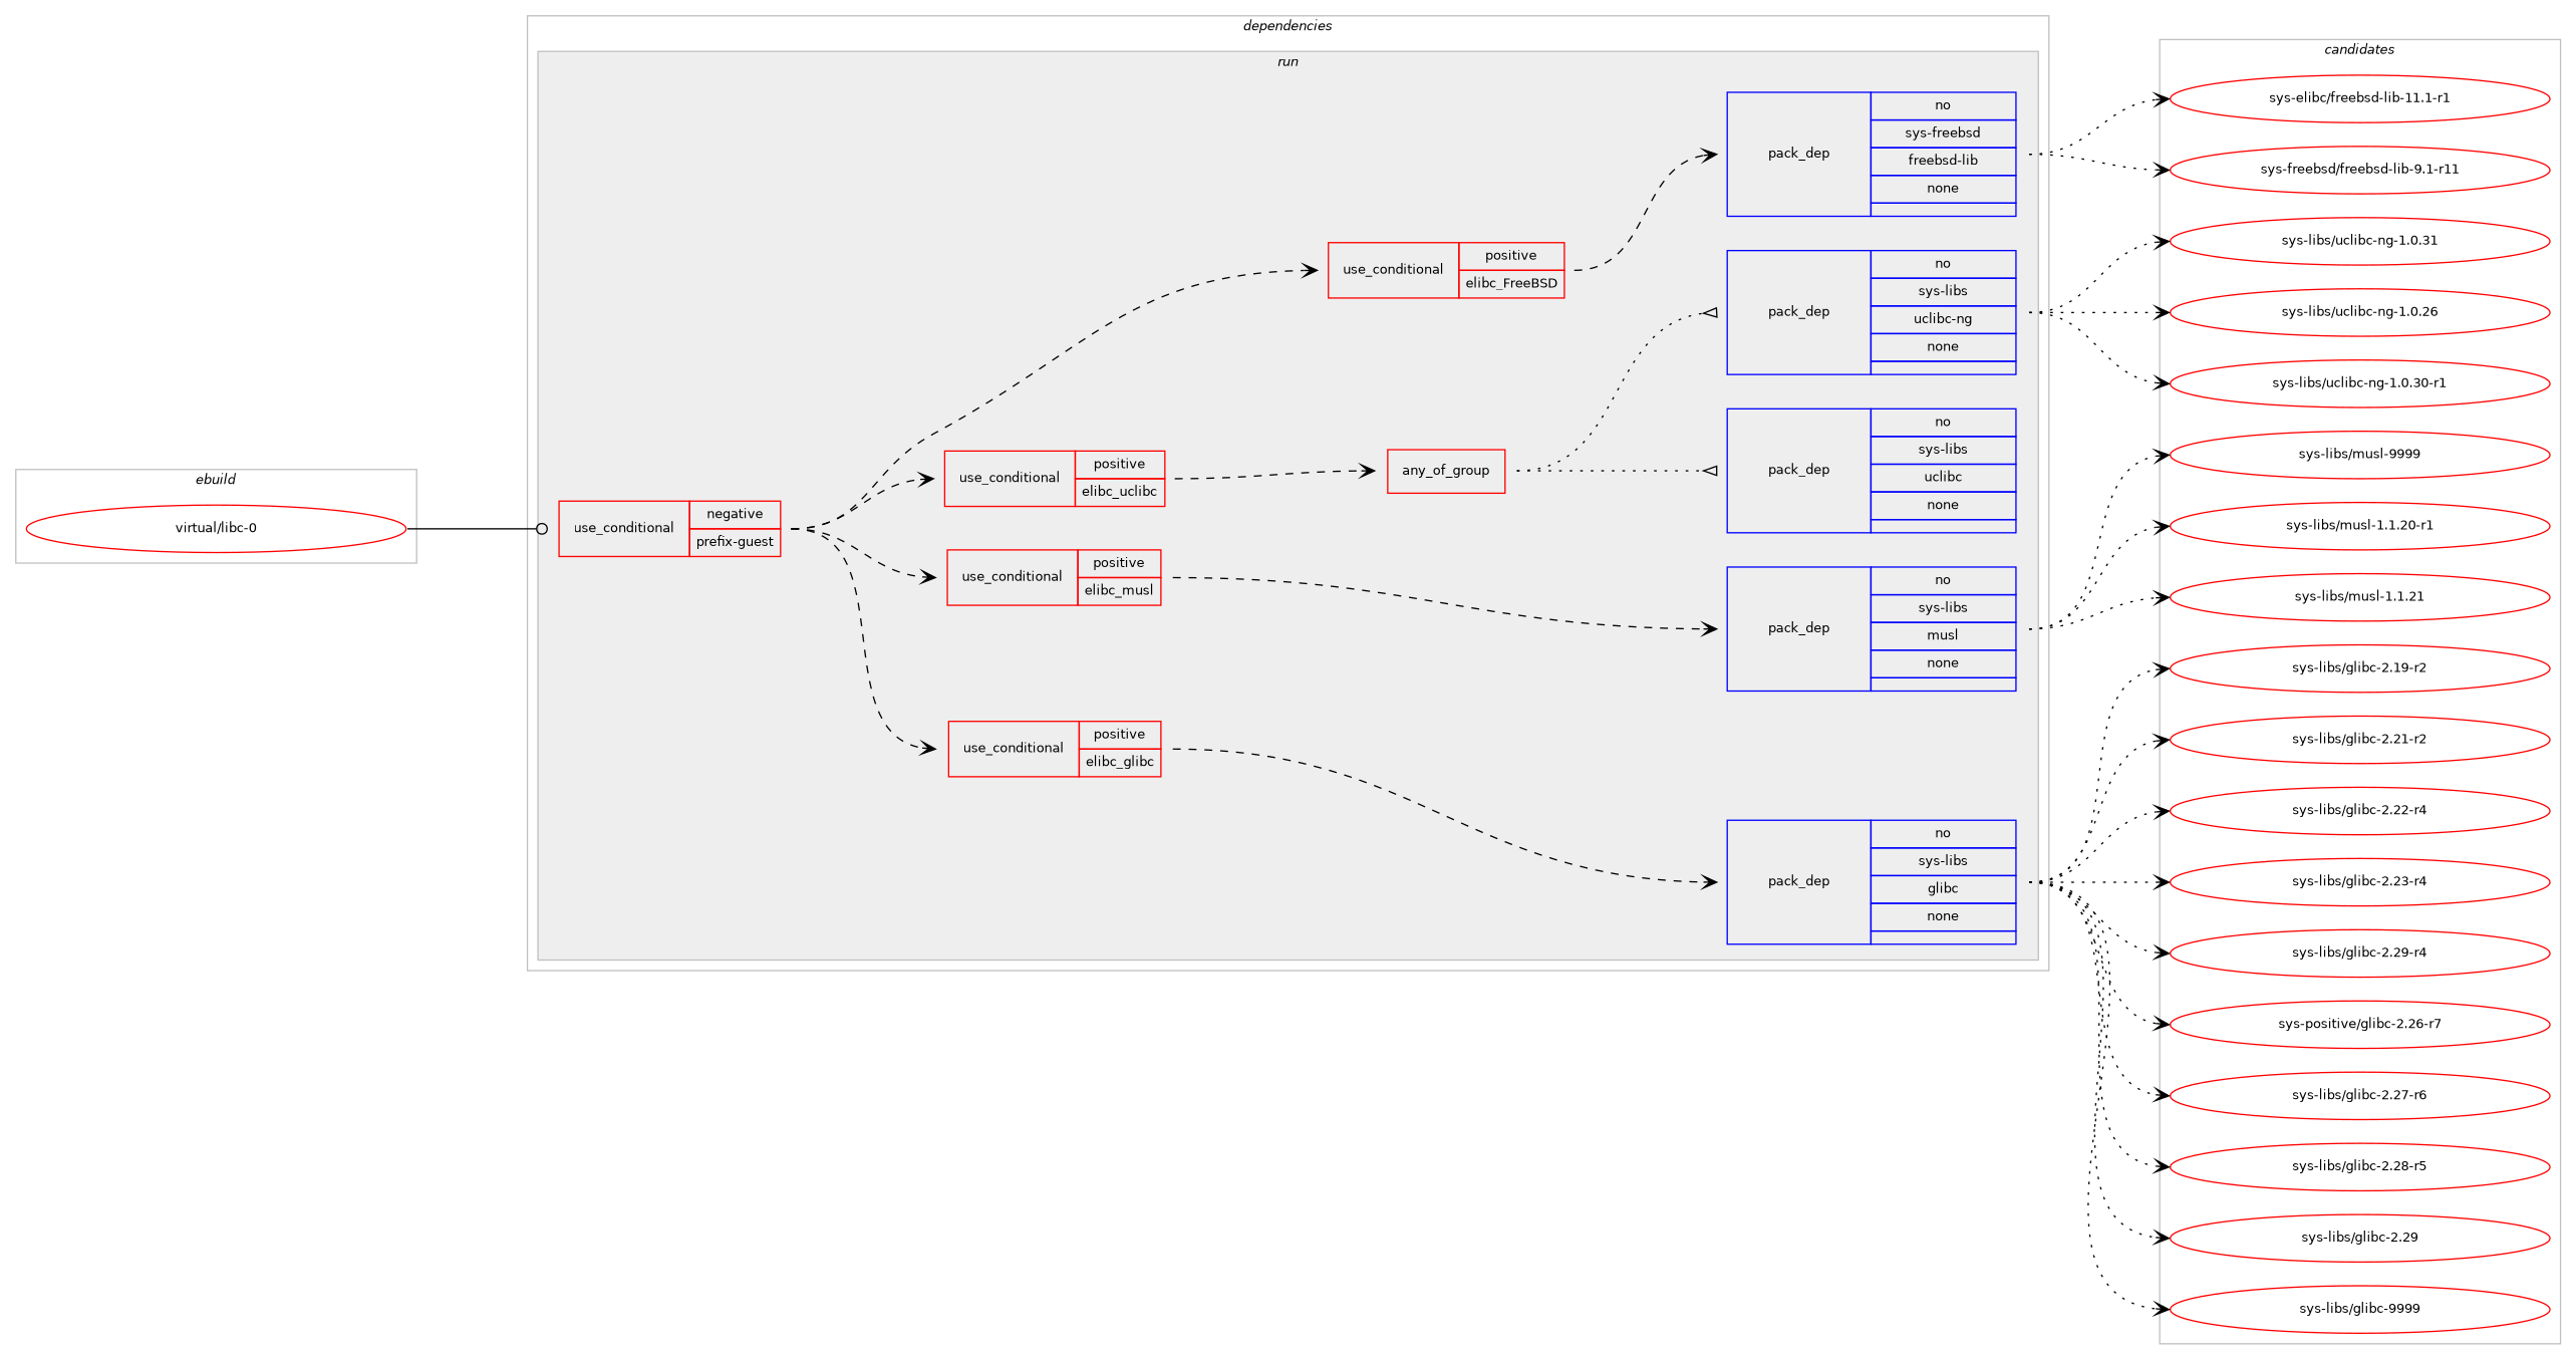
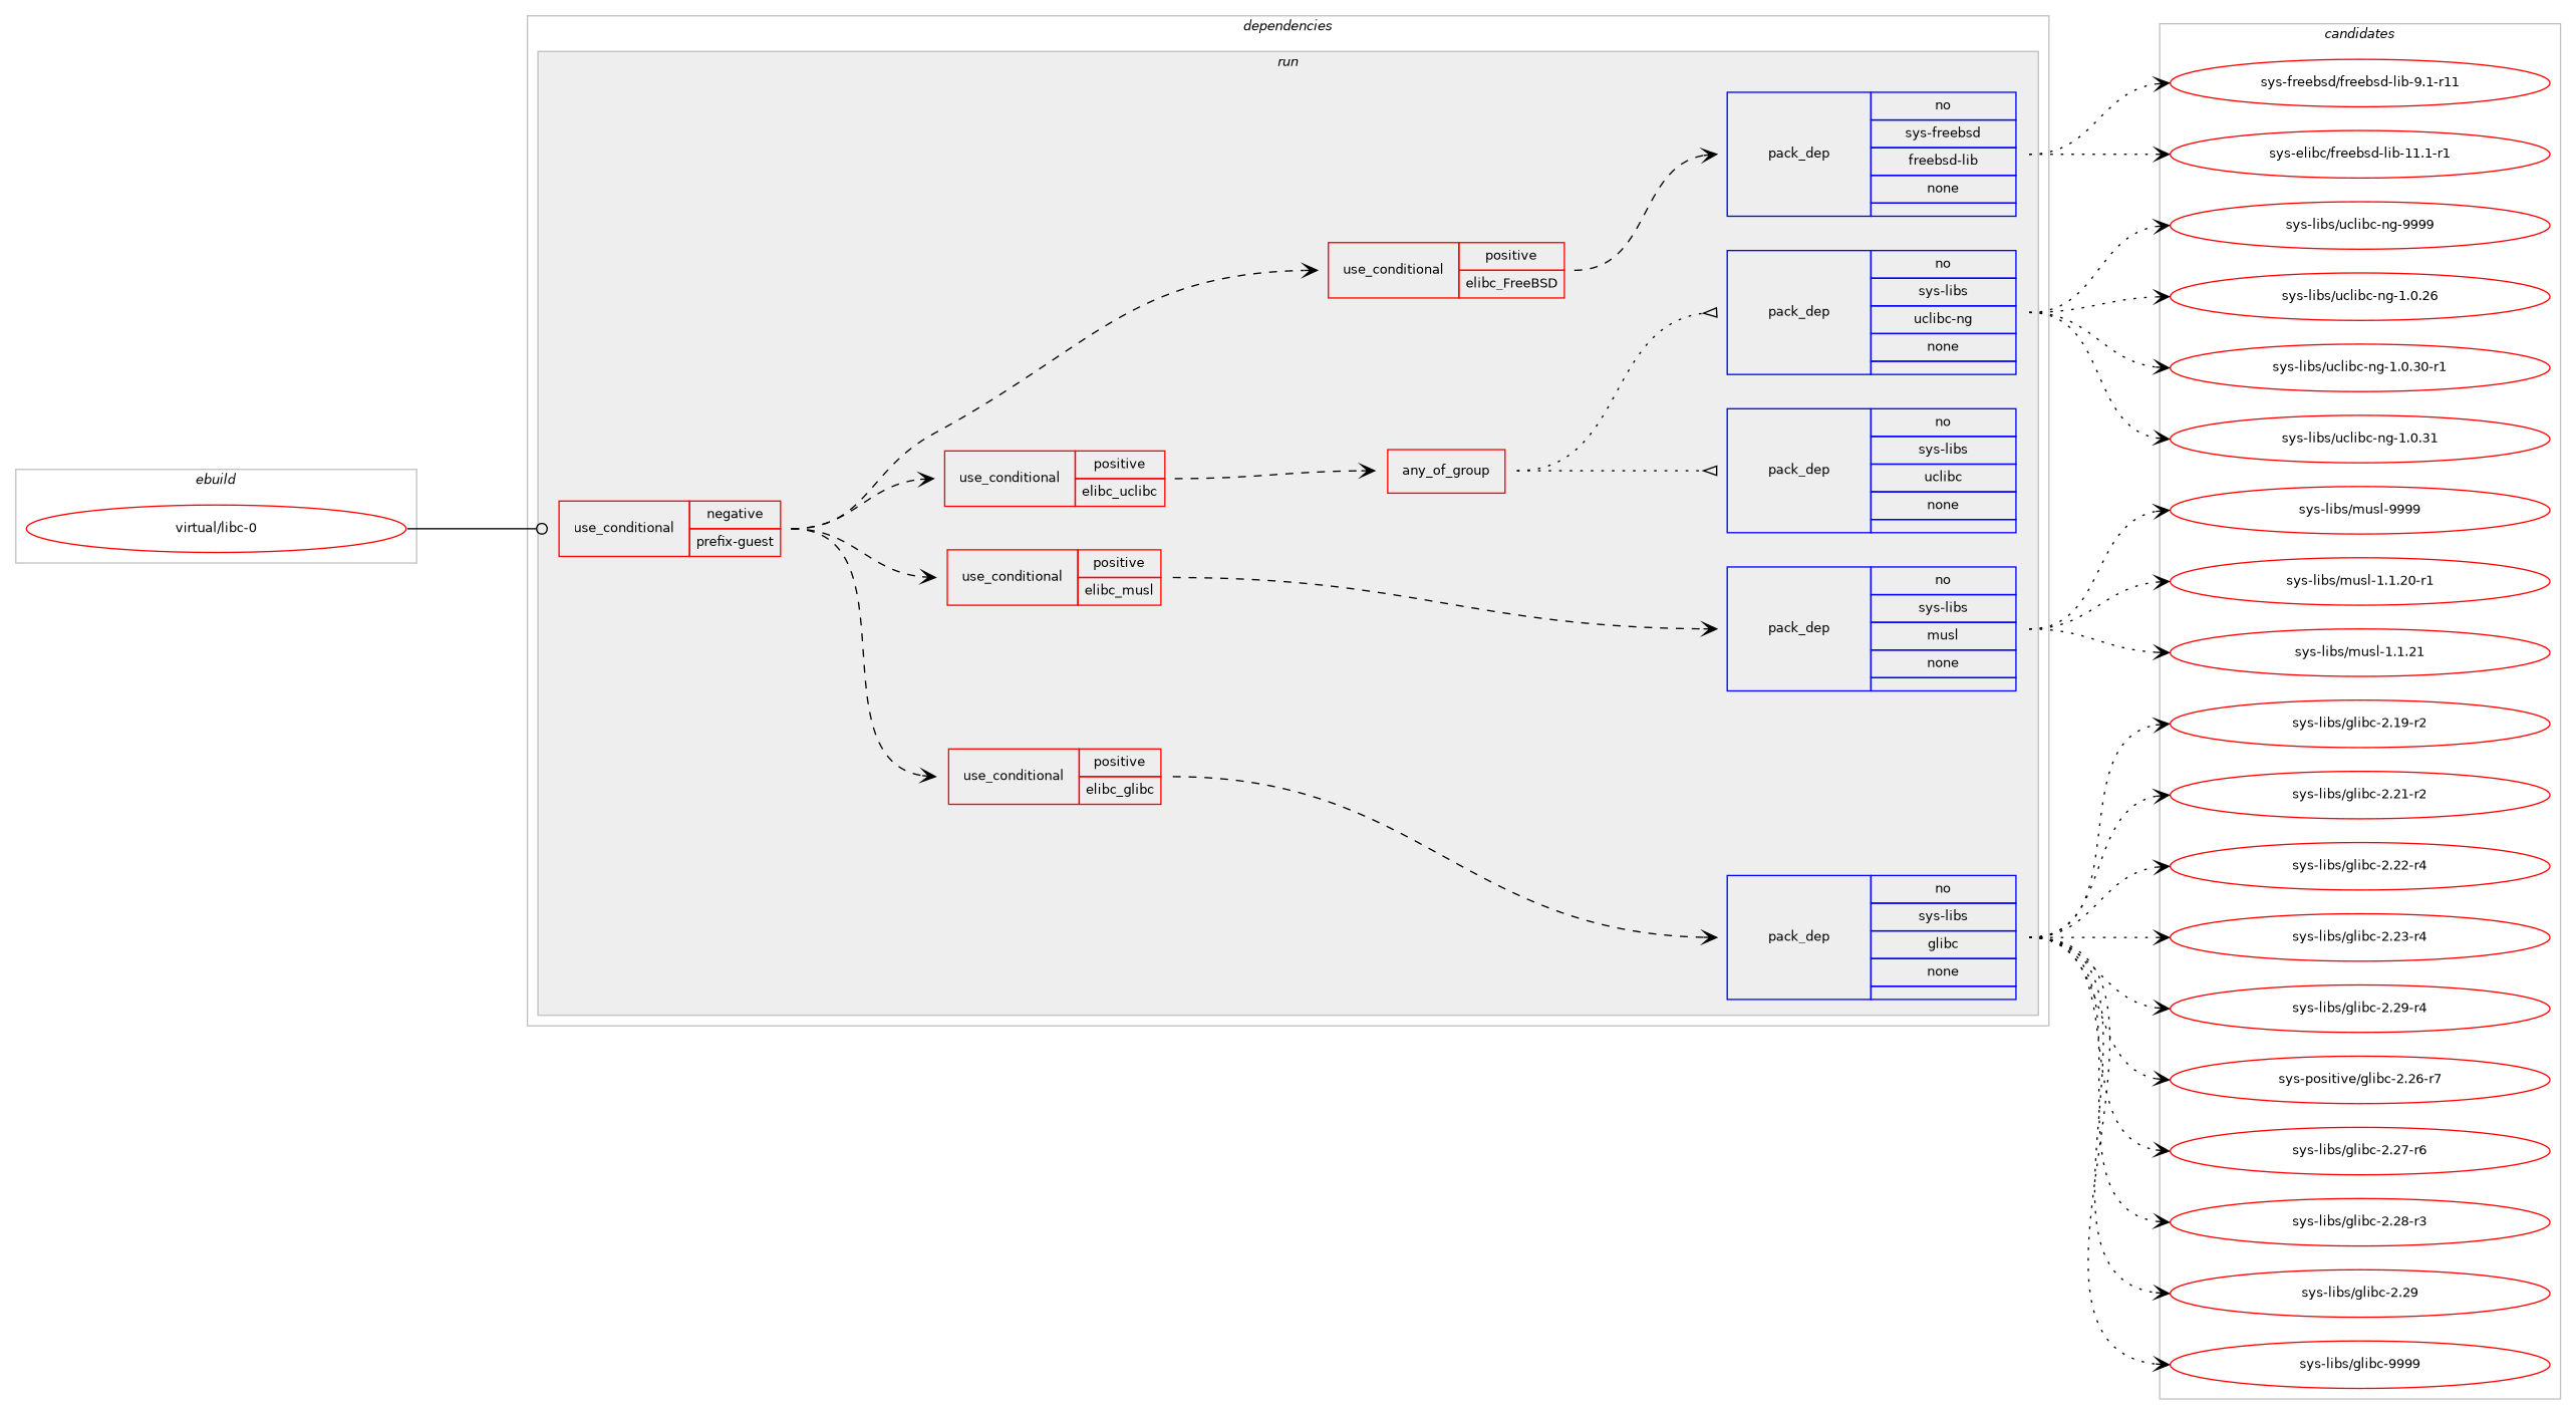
  digraph {
    compound=true
    concentrate=true
    fontname=Helvetica
    fontsize=10
    newrank=true
    rankdir=LR
    ranksep=1.5
    node [color=red fontname=Helvetica fontsize=10]
    edge [arrowhead=vee headport=w style=dotted tailport=e weight=100]
    n1 [label="virtual/libc-0" width=4]
    n2 [color=blue label=<<TABLE BORDER="0" CELLBORDER="1" CELLSPACING="0" CELLPADDING="4" WIDTH="220"><TR><TD ROWSPAN="6" CELLPADDING="30">pack_dep</TD></TR><TR><TD WIDTH="110">no</TD></TR><TR><TD>sys-libs</TD></TR><TR><TD>glibc</TD></TR><TR><TD>none</TD></TR><TR><TD></TD></TR></TABLE>> shape=none]
    n3 [label=<<TABLE BORDER="0" CELLBORDER="1" CELLSPACING="0" CELLPADDING="4"><TR><TD ROWSPAN="3" CELLPADDING="10">use_conditional</TD></TR><TR><TD>positive</TD></TR><TR><TD>elibc_glibc</TD></TR></TABLE>> shape=none]
    n4 [color=blue label=<<TABLE BORDER="0" CELLBORDER="1" CELLSPACING="0" CELLPADDING="4" WIDTH="220"><TR><TD ROWSPAN="6" CELLPADDING="30">pack_dep</TD></TR><TR><TD WIDTH="110">no</TD></TR><TR><TD>sys-libs</TD></TR><TR><TD>musl</TD></TR><TR><TD>none</TD></TR><TR><TD></TD></TR></TABLE>> shape=none]
    n5 [label=<<TABLE BORDER="0" CELLBORDER="1" CELLSPACING="0" CELLPADDING="4"><TR><TD ROWSPAN="3" CELLPADDING="10">use_conditional</TD></TR><TR><TD>positive</TD></TR><TR><TD>elibc_musl</TD></TR></TABLE>> shape=none]
    n6 [color=blue label=<<TABLE BORDER="0" CELLBORDER="1" CELLSPACING="0" CELLPADDING="4" WIDTH="220"><TR><TD ROWSPAN="6" CELLPADDING="30">pack_dep</TD></TR><TR><TD WIDTH="110">no</TD></TR><TR><TD>sys-libs</TD></TR><TR><TD>uclibc</TD></TR><TR><TD>none</TD></TR><TR><TD></TD></TR></TABLE>> shape=none]
    n7 [color=blue label=<<TABLE BORDER="0" CELLBORDER="1" CELLSPACING="0" CELLPADDING="4" WIDTH="220"><TR><TD ROWSPAN="6" CELLPADDING="30">pack_dep</TD></TR><TR><TD WIDTH="110">no</TD></TR><TR><TD>sys-libs</TD></TR><TR><TD>uclibc-ng</TD></TR><TR><TD>none</TD></TR><TR><TD></TD></TR></TABLE>> shape=none]
    n8 [label=<<TABLE BORDER="0" CELLBORDER="1" CELLSPACING="0" CELLPADDING="4"><TR><TD CELLPADDING="10">any_of_group</TD></TR></TABLE>> shape=none]
    n9 [label=<<TABLE BORDER="0" CELLBORDER="1" CELLSPACING="0" CELLPADDING="4"><TR><TD ROWSPAN="3" CELLPADDING="10">use_conditional</TD></TR><TR><TD>positive</TD></TR><TR><TD>elibc_uclibc</TD></TR></TABLE>> shape=none]
    n10 [color=blue label=<<TABLE BORDER="0" CELLBORDER="1" CELLSPACING="0" CELLPADDING="4" WIDTH="220"><TR><TD ROWSPAN="6" CELLPADDING="30">pack_dep</TD></TR><TR><TD WIDTH="110">no</TD></TR><TR><TD>sys-freebsd</TD></TR><TR><TD>freebsd-lib</TD></TR><TR><TD>none</TD></TR><TR><TD></TD></TR></TABLE>> shape=none]
    n11 [label=<<TABLE BORDER="0" CELLBORDER="1" CELLSPACING="0" CELLPADDING="4"><TR><TD ROWSPAN="3" CELLPADDING="10">use_conditional</TD></TR><TR><TD>positive</TD></TR><TR><TD>elibc_FreeBSD</TD></TR></TABLE>> shape=none]
    n12 [label=<<TABLE BORDER="0" CELLBORDER="1" CELLSPACING="0" CELLPADDING="4"><TR><TD ROWSPAN="3" CELLPADDING="10">use_conditional</TD></TR><TR><TD>negative</TD></TR><TR><TD>prefix-guest</TD></TR></TABLE>> shape=none]
    n13 [label="sys-libs/glibc-2.19-r2" width=4]
    n14 [label="sys-libs/glibc-2.21-r2" width=4]
    n15 [label="sys-libs/glibc-2.22-r4" width=4]
    n16 [label="sys-libs/glibc-2.23-r4" width=4]
    n17 [label="sys-libs/glibc-2.29-r4" width=4]
    n18 [label="sys-positive/glibc-2.26-r7" width=4]
    n19 [label="sys-libs/glibc-2.27-r6" width=4]
-   n20 [label="sys-libs/glibc-2.28-r5" width=4]
+   n20 [label="sys-libs/glibc-2.28-r3" width=4]
    n21 [label="sys-libs/glibc-2.29" width=4]
    n22 [label="sys-libs/glibc-9999" width=4]
    n23 [label="sys-libs/musl-1.1.20-r1" width=4]
    n24 [label="sys-libs/musl-1.1.21" width=4]
    n25 [label="sys-libs/musl-9999" width=4]
    n26 [label="sys-libs/uclibc-ng-1.0.26" width=4]
    n27 [label="sys-libs/uclibc-ng-1.0.30-r1" width=4]
    n28 [label="sys-libs/uclibc-ng-1.0.31" width=4]
+   n29 [label="sys-libs/uclibc-ng-9999" width=4]
    n30 [label="sys-elibc/freebsd-lib-11.1-r1" width=4]
    n31 [label="sys-freebsd/freebsd-lib-9.1-r11" width=4]
    subgraph cluster_1 {
      color=gray
      label=<<i>ebuild</i>>
      rank=same
      n1
    }
    subgraph cluster_2 {
      color=gray
      label=<<i>dependencies</i>>
      subgraph cluster_3 {
        color=gray
        fillcolor="#eeeeee"
        label=<<i>compile</i>>
        style=filled
      }
      subgraph cluster_4 {
        color=gray
        fillcolor="#eeeeee"
        label=<<i>compile and run</i>>
        style=filled
      }
      subgraph cluster_5 {
        color=gray
        fillcolor="#eeeeee"
        label=<<i>run</i>>
        style=filled
        subgraph sub_6 {
          color=gray
          fillcolor="#eeeeee"
          label=<<i>run</i>>
          style=filled
          n12
          subgraph sub_7 {
            color=gray
            fillcolor="#eeeeee"
            label=<<i>run</i>>
            style=filled
            n3
            subgraph sub_8 {
              color=gray
              fillcolor="#eeeeee"
              label=<<i>run</i>>
              style=filled
              n2
            }
          }
          subgraph sub_9 {
            color=gray
            fillcolor="#eeeeee"
            label=<<i>run</i>>
            style=filled
            n5
            subgraph sub_10 {
              color=gray
              fillcolor="#eeeeee"
              label=<<i>run</i>>
              style=filled
              n4
            }
          }
          subgraph sub_11 {
            color=gray
            fillcolor="#eeeeee"
            label=<<i>run</i>>
            style=filled
            n9
            subgraph sub_12 {
              color=gray
              fillcolor="#eeeeee"
              label=<<i>run</i>>
              style=filled
              n8
              subgraph sub_13 {
                color=gray
                fillcolor="#eeeeee"
                label=<<i>run</i>>
                style=filled
                n6
              }
              subgraph sub_14 {
                color=gray
                fillcolor="#eeeeee"
                label=<<i>run</i>>
                style=filled
                n7
              }
            }
          }
          subgraph sub_15 {
            color=gray
            fillcolor="#eeeeee"
            label=<<i>run</i>>
            style=filled
            n11
            subgraph sub_16 {
              color=gray
              fillcolor="#eeeeee"
              label=<<i>run</i>>
              style=filled
              n10
            }
          }
        }
      }
    }
    subgraph cluster_17 {
      color=gray
      label=<<i>candidates</i>>
      rank=same
      subgraph sub_18 {
        color=black
        label=<<i>candidates</i>>
        nodesep=1
        rank=same
        n13
        n14
        n15
        n16
        n17
        n18
        n19
        n20
        n21
        n22
      }
      subgraph sub_19 {
        color=black
        label=<<i>candidates</i>>
        nodesep=1
        rank=same
        n23
        n24
        n25
      }
      subgraph sub_20 {
        color=black
        label=<<i>candidates</i>>
        nodesep=1
        rank=same
      }
      subgraph sub_21 {
        color=black
        label=<<i>candidates</i>>
        nodesep=1
        rank=same
        n26
        n27
        n28
+       n29
      }
      subgraph sub_22 {
        color=black
        label=<<i>candidates</i>>
        nodesep=1
        rank=same
        n30
        n31
      }
    }
    n1 -> n12 [arrowhead=odot style=solid weight=20]
    n2 -> n13
    n2 -> n14
    n2 -> n15
    n2 -> n16
    n2 -> n17
    n2 -> n18
    n2 -> n19
    n2 -> n20
    n2 -> n21
    n2 -> n22
    n3 -> n2 [style=dashed weight=20]
    n4 -> n23
    n4 -> n24
    n4 -> n25
    n5 -> n4 [style=dashed weight=20]
    n7 -> n26
    n7 -> n27
    n7 -> n28
+   n7 -> n29
    n8 -> n6 [arrowhead=oinv weight=20]
    n8 -> n7 [arrowhead=oinv weight=20]
    n9 -> n8 [style=dashed weight=20]
    n10 -> n30
    n10 -> n31
    n11 -> n10 [style=dashed weight=20]
    n12 -> n3 [style=dashed weight=20]
    n12 -> n5 [style=dashed weight=20]
    n12 -> n9 [style=dashed weight=20]
    n12 -> n11 [style=dashed weight=20]
  }
